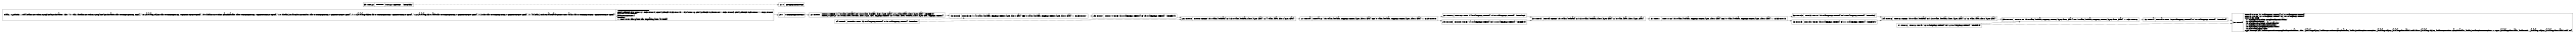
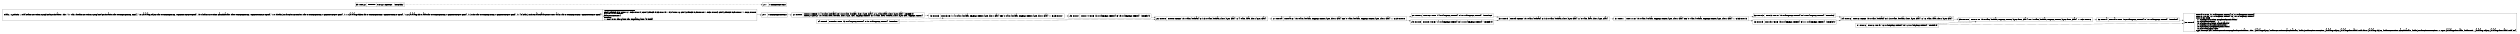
  digraph {
    rankdir=LR
    node [shape=record]
    n1 [label="{20\:\ ?|MTH_ENTER_BLOCK\l}"]
    n2 [label="{22\:\ 0x0000|0x0000: ARITH  (r14 I:??[int, boolean]) = (r13 I:??[int, boolean, short, byte, char]) & (2 ??[int, float, short, byte, char])  (LINE:579)\l0x0002: CONST  (r0 I:??[int, float, boolean, short, byte, char, OBJECT, ARRAY]) = (0 ??[int, float, boolean, short, byte, char, OBJECT, ARRAY]) \l}"]
    n3 [label="{23\:\ 0x0003|0x0003: IF  (r14 I:??[int, boolean, OBJECT, ARRAY, byte, short, char]) == (0 ??[int, boolean, OBJECT, ARRAY, byte, short, char])  \-\> B:25:0x0007 \l}"]
    n4 [label="{25\:\ 0x0007|0x0007: MOVE  (r3 I:??[OBJECT, ARRAY]) = (r9 I:??[OBJECT, ARRAY])  (LINE:579)\l}"]
    n5 [label="{24\:\ 0x0005|0x0005: MOVE  (r3 I:??[OBJECT, ARRAY]) = (r0 I:??[OBJECT, ARRAY])  (LINE:581)\l}"]
    n6 [label="{26\:\ 0x0008|0x0008: ARITH  (r9 I:??[int, boolean]) = (r13 I:??[int, boolean, short, byte, char]) & (4 ??[int, float, short, byte, char]) \l}"]
    n7 [label="{27\:\ 0x000a|0x000a: IF  (r9 I:??[int, boolean, OBJECT, ARRAY, byte, short, char]) == (0 ??[int, boolean, OBJECT, ARRAY, byte, short, char])  \-\> B:29:0x000e \l}"]
    n8 [label="{28\:\ 0x000c|0x000c: MOVE  (r4 I:??[OBJECT, ARRAY]) = (r0 I:??[OBJECT, ARRAY])  (LINE:582)\l}"]
    n9 [label="{29\:\ 0x000e|0x000e: MOVE  (r4 I:??[OBJECT, ARRAY]) = (r10 I:??[OBJECT, ARRAY])  (LINE:579)\l}"]
    n10 [label="{30\:\ 0x000f|0x000f: ARITH  (r9 I:??[int, boolean]) = (r13 I:??[int, boolean, short, byte, char]) & (8 ??[int, float, short, byte, char]) \l}"]
    n11 [label="{31\:\ 0x0011|0x0011: IF  (r9 I:??[int, boolean, OBJECT, ARRAY, byte, short, char]) == (0 ??[int, boolean, OBJECT, ARRAY, byte, short, char])  \-\> B:33:0x0015 \l}"]
    n12 [label="{32\:\ 0x0013|0x0013: MOVE  (r5 I:??[OBJECT, ARRAY]) = (r0 I:??[OBJECT, ARRAY])  (LINE:583)\l}"]
    n13 [label="{33\:\ 0x0015|0x0015: MOVE  (r5 I:??[OBJECT, ARRAY]) = (r11 I:??[OBJECT, ARRAY])  (LINE:579)\l}"]
    n14 [label="{34\:\ 0x0016|0x0016: ARITH  (r9 I:??[int, boolean]) = (r13 I:??[int, boolean, short, byte, char]) & (16 ??[int, float, short, byte, char]) \l}"]
    n15 [label="{35\:\ 0x0018|0x0018: IF  (r9 I:??[int, boolean, OBJECT, ARRAY, byte, short, char]) == (0 ??[int, boolean, OBJECT, ARRAY, byte, short, char])  \-\> B:37:0x001c \l}"]
    n16 [label="{36\:\ 0x001a|0x001a: MOVE  (r6 I:??[OBJECT, ARRAY]) = (r0 I:??[OBJECT, ARRAY])  (LINE:584)\l}"]
    n17 [label="{38\:\ 0x001d|0x001d: MOVE  (r1 I:??[OBJECT, ARRAY]) = (r7 I:??[OBJECT, ARRAY]) \l0x001e: MOVE  (r2 I:??[OBJECT, ARRAY]) = (r8 I:??[OBJECT, ARRAY]) \l0x001f: INVOKE  \l  (r1 I:kotlinx.coroutines.CompletedContinuation)\l  (r2 I:java.lang.Object)\l  (r3 I:kotlinx.coroutines.CancelHandler)\l  (r4 I:kotlin.jvm.functions.Function1)\l  (r5 I:java.lang.CompletedContinuation)\l  (r6 I:java.lang.Throwable)\l type: DIRECT call: kotlinx.coroutines.CompletedContinuation.\<init\>(java.lang.Object, kotlinx.coroutines.CancelHandler, kotlin.jvm.functions.Function1, java.lang.Object, java.lang.Throwable):void A[MD:(java.lang.Object, kotlinx.coroutines.CancelHandler, kotlin.jvm.functions.Function1\<? super java.lang.Throwable, kotlin.Unit\>, java.lang.Object, java.lang.Throwable):void (m)]\l}"]
    n18 [label="{37\:\ 0x001c|0x001c: MOVE  (r6 I:??[OBJECT, ARRAY]) = (r12 I:??[OBJECT, ARRAY])  (LINE:579)\l}"]
    n19 [label="{39\:\ 0x0022|RETURN\l|0x0022: RETURN    (LINE:592)\l}"]
-   n20 [label="{21\:\ ?|EDGE_EXIT_BLOCK\l}"]
+   n20 [label="{21\:\ ?|MTH_EXIT_BLOCK\l}"]
    n21 [label="{public \/* synthetic *\/ void kotlinx.coroutines.CompletedContinuation.\<init\>((r7 'this' I:kotlinx.coroutines.CompletedContinuation A[IMMUTABLE_TYPE, THIS]), (r8 I:java.lang.Object A[IMMUTABLE_TYPE, METHOD_ARGUMENT]), (r9 I:kotlinx.coroutines.CancelHandler A[IMMUTABLE_TYPE, METHOD_ARGUMENT]), (r10 I:kotlin.jvm.functions.Function1 A[IMMUTABLE_TYPE, METHOD_ARGUMENT]), (r11 I:java.lang.Object A[IMMUTABLE_TYPE, METHOD_ARGUMENT]), (r12 I:java.lang.Throwable A[IMMUTABLE_TYPE, METHOD_ARGUMENT]), (r13 I:int A[IMMUTABLE_TYPE, METHOD_ARGUMENT]), (r14 I:kotlin.jvm.internal.DefaultConstructorMarker A[IMMUTABLE_TYPE, METHOD_ARGUMENT]))  | METHOD_CANDIDATE_FOR_INLINE\lCROSS_EDGE: B:37:0x001c \-\> B:38:0x001d, CROSS_EDGE: B:33:0x0015 \-\> B:34:0x0016, CROSS_EDGE: B:29:0x000e \-\> B:30:0x000f, CROSS_EDGE: B:25:0x0007 \-\> B:26:0x0008\lINLINE_NOT_NEEDED\lJadxCommentsAttr\{\l DEBUG: \l \-\> Don't trust debug lines info. Repeating lines: [579=5]\}\l}"]
    n1 -> n2
    n2 -> n3
    n3 -> n4 [style=dashed]
    n4 -> n6
    n5 -> n3 [style=dashed]
    n5 -> n6
    n6 -> n7
    n7 -> n8 [style=dashed]
    n7 -> n9
    n8 -> n10
    n9 -> n10
    n10 -> n11
    n11 -> n12 [style=dashed]
    n11 -> n13
    n12 -> n14
    n13 -> n14
    n14 -> n15
    n15 -> n16 [style=dashed]
    n16 -> n17
    n18 -> n15
    n18 -> n17
    n19 -> n20 [style=dashed]
    n21 -> n1
  }
